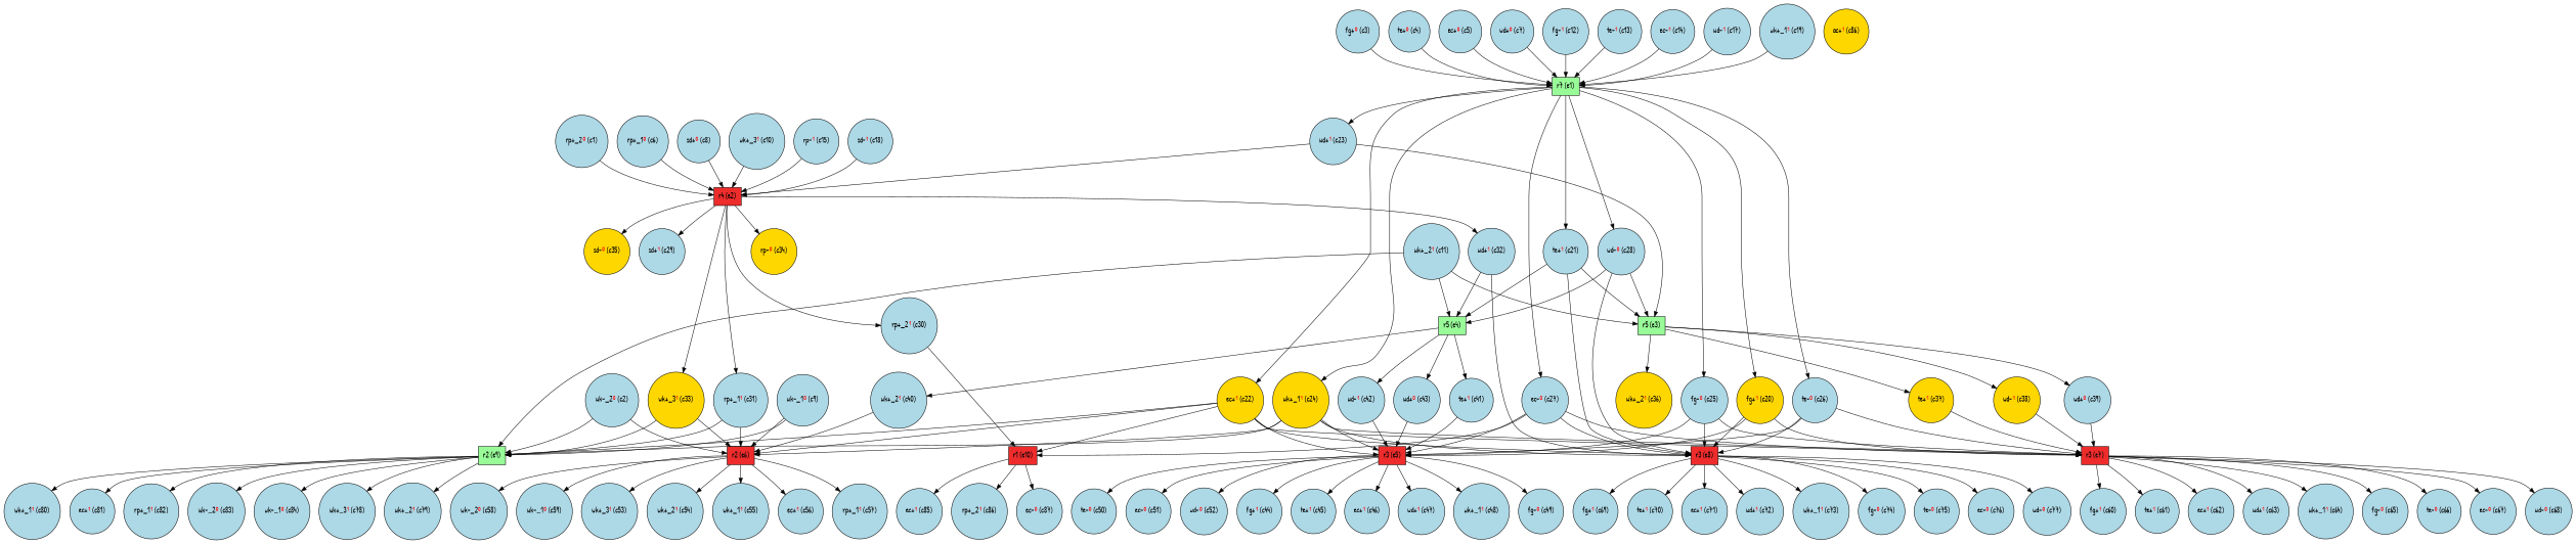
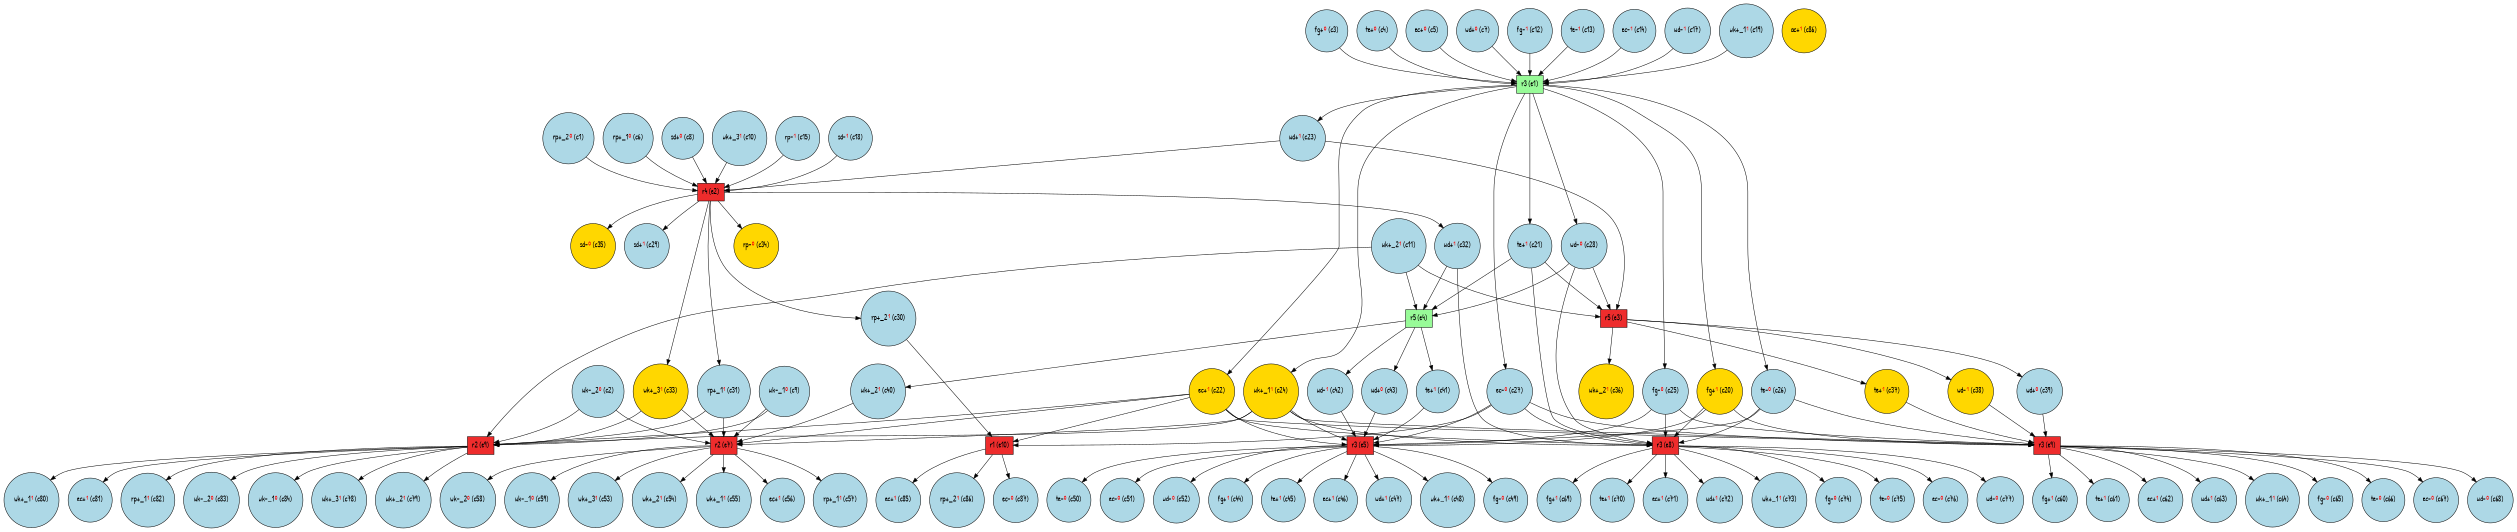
  digraph {
    fontname="Patrick Hand"
    node [fillcolor=lightblue fontname="Patrick Hand" shape=circle style=filled]
    edge [fontname="Patrick Hand"]
    n1 [label=<rp+_2<FONT COLOR="red"><SUP>0</SUP></FONT>&nbsp;(c1)>]
    n2 [fillcolor=firebrick2 label="r4 (e2)" shape=box]
    n3 [label=<sd+<FONT COLOR="red"><SUP>1</SUP></FONT>&nbsp;(c29)>]
    n4 [label=<rp+_2<FONT COLOR="red"><SUP>1</SUP></FONT>&nbsp;(c30)>]
    n5 [label=<rp+_1<FONT COLOR="red"><SUP>1</SUP></FONT>&nbsp;(c31)>]
    n6 [label=<wd+<FONT COLOR="red"><SUP>1</SUP></FONT>&nbsp;(c32)>]
    n7 [fillcolor=gold label=<wk+_3<FONT COLOR="red"><SUP>1</SUP></FONT>&nbsp;(c33)>]
    n8 [fillcolor=gold label=<rp-<FONT COLOR="red"><SUP>0</SUP></FONT>&nbsp;(c34)>]
    n9 [fillcolor=gold label=<sd-<FONT COLOR="red"><SUP>0</SUP></FONT>&nbsp;(c35)>]
    n10 [fillcolor=firebrick2 label="r1 (e10)" shape=box]
-   n11 [fillcolor=firebrick2 label="r2 (e6)" shape=box]
-   n12 [fillcolor=palegreen label="r2 (e9)" shape=box]
+   n11 [fillcolor=firebrick2 label="r2 (e7)" shape=box]
+   n12 [fillcolor=firebrick2 label="r2 (e9)" shape=box]
    n13 [fillcolor=palegreen label="r5 (e4)" shape=box]
    n14 [fillcolor=firebrick2 label="r3 (e8)" shape=box]
    n15 [label=<wk-_2<FONT COLOR="red"><SUP>0</SUP></FONT>&nbsp;(c2)>]
    n16 [label=<wk+_3<FONT COLOR="red"><SUP>1</SUP></FONT>&nbsp;(c53)>]
    n17 [label=<wk+_2<FONT COLOR="red"><SUP>1</SUP></FONT>&nbsp;(c54)>]
    n18 [label=<wk+_1<FONT COLOR="red"><SUP>1</SUP></FONT>&nbsp;(c55)>]
    n19 [label=<ec+<FONT COLOR="red"><SUP>1</SUP></FONT>&nbsp;(c56)>]
    n20 [label=<rp+_1<FONT COLOR="red"><SUP>1</SUP></FONT>&nbsp;(c57)>]
    n21 [label=<wk-_2<FONT COLOR="red"><SUP>0</SUP></FONT>&nbsp;(c58)>]
    n22 [label=<wk-_1<FONT COLOR="red"><SUP>0</SUP></FONT>&nbsp;(c59)>]
    n23 [label=<wk+_3<FONT COLOR="red"><SUP>1</SUP></FONT>&nbsp;(c78)>]
    n24 [label=<wk+_2<FONT COLOR="red"><SUP>1</SUP></FONT>&nbsp;(c79)>]
    n25 [label=<wk+_1<FONT COLOR="red"><SUP>1</SUP></FONT>&nbsp;(c80)>]
    n26 [label=<ec+<FONT COLOR="red"><SUP>1</SUP></FONT>&nbsp;(c81)>]
    n27 [label=<rp+_1<FONT COLOR="red"><SUP>1</SUP></FONT>&nbsp;(c82)>]
    n28 [label=<wk-_2<FONT COLOR="red"><SUP>0</SUP></FONT>&nbsp;(c83)>]
    n29 [label=<wk-_1<FONT COLOR="red"><SUP>0</SUP></FONT>&nbsp;(c84)>]
    n30 [label=<fg+<FONT COLOR="red"><SUP>0</SUP></FONT>&nbsp;(c3)>]
-   n31 [fillcolor=palegreen label="r7 (e1)" shape=box]
+   n31 [fillcolor=palegreen label="r3 (e1)" shape=box]
    n32 [fillcolor=gold label=<fg+<FONT COLOR="red"><SUP>1</SUP></FONT>&nbsp;(c20)>]
    n33 [label=<te+<FONT COLOR="red"><SUP>1</SUP></FONT>&nbsp;(c21)>]
    n34 [fillcolor=gold label=<ec+<FONT COLOR="red"><SUP>1</SUP></FONT>&nbsp;(c22)>]
    n35 [label=<wd+<FONT COLOR="red"><SUP>1</SUP></FONT>&nbsp;(c23)>]
    n36 [fillcolor=gold label=<wk+_1<FONT COLOR="red"><SUP>1</SUP></FONT>&nbsp;(c24)>]
    n37 [label=<fg-<FONT COLOR="red"><SUP>0</SUP></FONT>&nbsp;(c25)>]
    n38 [label=<te-<FONT COLOR="red"><SUP>0</SUP></FONT>&nbsp;(c26)>]
    n39 [label=<ec-<FONT COLOR="red"><SUP>0</SUP></FONT>&nbsp;(c27)>]
    n40 [label=<wd-<FONT COLOR="red"><SUP>0</SUP></FONT>&nbsp;(c28)>]
    n41 [fillcolor=firebrick2 label="r3 (e5)" shape=box]
-   n42 [fillcolor=firebrick2 label="r3 (e7)" shape=box]
-   n43 [fillcolor=palegreen label="r5 (e3)" shape=box]
+   n42 [fillcolor=firebrick2 label="r3 (e9)" shape=box]
+   n43 [fillcolor=firebrick2 label="r5 (e3)" shape=box]
    n44 [label=<te+<FONT COLOR="red"><SUP>0</SUP></FONT>&nbsp;(c4)>]
    n45 [label=<ec+<FONT COLOR="red"><SUP>0</SUP></FONT>&nbsp;(c5)>]
    n46 [label=<rp+_1<FONT COLOR="red"><SUP>0</SUP></FONT>&nbsp;(c6)>]
    n47 [label=<wd+<FONT COLOR="red"><SUP>0</SUP></FONT>&nbsp;(c7)>]
    n48 [label=<sd+<FONT COLOR="red"><SUP>0</SUP></FONT>&nbsp;(c8)>]
    n49 [label=<wk-_1<FONT COLOR="red"><SUP>0</SUP></FONT>&nbsp;(c9)>]
    n50 [label=<wk+_3<FONT COLOR="red"><SUP>1</SUP></FONT>&nbsp;(c10)>]
    n51 [label=<wk+_2<FONT COLOR="red"><SUP>1</SUP></FONT>&nbsp;(c11)>]
    n52 [label=<wk+_2<FONT COLOR="red"><SUP>1</SUP></FONT>&nbsp;(c40)>]
    n53 [label=<te+<FONT COLOR="red"><SUP>1</SUP></FONT>&nbsp;(c41)>]
    n54 [label=<wd-<FONT COLOR="red"><SUP>1</SUP></FONT>&nbsp;(c42)>]
    n55 [label=<wd+<FONT COLOR="red"><SUP>0</SUP></FONT>&nbsp;(c43)>]
    n56 [fillcolor=gold label=<wk+_2<FONT COLOR="red"><SUP>1</SUP></FONT>&nbsp;(c36)>]
    n57 [fillcolor=gold label=<te+<FONT COLOR="red"><SUP>1</SUP></FONT>&nbsp;(c37)>]
    n58 [fillcolor=gold label=<wd-<FONT COLOR="red"><SUP>1</SUP></FONT>&nbsp;(c38)>]
    n59 [label=<wd+<FONT COLOR="red"><SUP>0</SUP></FONT>&nbsp;(c39)>]
    n60 [label=<fg-<FONT COLOR="red"><SUP>1</SUP></FONT>&nbsp;(c12)>]
    n61 [label=<te-<FONT COLOR="red"><SUP>1</SUP></FONT>&nbsp;(c13)>]
    n62 [label=<ec-<FONT COLOR="red"><SUP>1</SUP></FONT>&nbsp;(c14)>]
    n63 [label=<rp-<FONT COLOR="red"><SUP>1</SUP></FONT>&nbsp;(c15)>]
    n64 [label=<wd-<FONT COLOR="red"><SUP>1</SUP></FONT>&nbsp;(c17)>]
    n65 [label=<sd-<FONT COLOR="red"><SUP>1</SUP></FONT>&nbsp;(c18)>]
    n66 [label=<wk+_1<FONT COLOR="red"><SUP>1</SUP></FONT>&nbsp;(c19)>]
    n67 [label=<fg+<FONT COLOR="red"><SUP>1</SUP></FONT>&nbsp;(c44)>]
    n68 [label=<te+<FONT COLOR="red"><SUP>1</SUP></FONT>&nbsp;(c45)>]
    n69 [label=<ec+<FONT COLOR="red"><SUP>1</SUP></FONT>&nbsp;(c46)>]
    n70 [label=<wd+<FONT COLOR="red"><SUP>1</SUP></FONT>&nbsp;(c47)>]
    n71 [label=<wk+_1<FONT COLOR="red"><SUP>1</SUP></FONT>&nbsp;(c48)>]
    n72 [label=<fg-<FONT COLOR="red"><SUP>0</SUP></FONT>&nbsp;(c49)>]
    n73 [label=<te-<FONT COLOR="red"><SUP>0</SUP></FONT>&nbsp;(c50)>]
    n74 [label=<ec-<FONT COLOR="red"><SUP>0</SUP></FONT>&nbsp;(c51)>]
    n75 [label=<wd-<FONT COLOR="red"><SUP>0</SUP></FONT>&nbsp;(c52)>]
    n76 [label=<fg+<FONT COLOR="red"><SUP>1</SUP></FONT>&nbsp;(c60)>]
    n77 [label=<te+<FONT COLOR="red"><SUP>1</SUP></FONT>&nbsp;(c61)>]
    n78 [label=<ec+<FONT COLOR="red"><SUP>1</SUP></FONT>&nbsp;(c62)>]
    n79 [label=<wd+<FONT COLOR="red"><SUP>1</SUP></FONT>&nbsp;(c63)>]
    n80 [label=<wk+_1<FONT COLOR="red"><SUP>1</SUP></FONT>&nbsp;(c64)>]
    n81 [label=<fg-<FONT COLOR="red"><SUP>0</SUP></FONT>&nbsp;(c65)>]
    n82 [label=<te-<FONT COLOR="red"><SUP>0</SUP></FONT>&nbsp;(c66)>]
    n83 [label=<ec-<FONT COLOR="red"><SUP>0</SUP></FONT>&nbsp;(c67)>]
    n84 [label=<wd-<FONT COLOR="red"><SUP>0</SUP></FONT>&nbsp;(c68)>]
    n85 [label=<fg+<FONT COLOR="red"><SUP>1</SUP></FONT>&nbsp;(c69)>]
    n86 [label=<te+<FONT COLOR="red"><SUP>1</SUP></FONT>&nbsp;(c70)>]
    n87 [label=<ec+<FONT COLOR="red"><SUP>1</SUP></FONT>&nbsp;(c71)>]
    n88 [label=<wd+<FONT COLOR="red"><SUP>1</SUP></FONT>&nbsp;(c72)>]
    n89 [label=<wk+_1<FONT COLOR="red"><SUP>1</SUP></FONT>&nbsp;(c73)>]
    n90 [label=<fg-<FONT COLOR="red"><SUP>0</SUP></FONT>&nbsp;(c74)>]
    n91 [label=<te-<FONT COLOR="red"><SUP>0</SUP></FONT>&nbsp;(c75)>]
    n92 [label=<ec-<FONT COLOR="red"><SUP>0</SUP></FONT>&nbsp;(c76)>]
    n93 [label=<wd-<FONT COLOR="red"><SUP>0</SUP></FONT>&nbsp;(c77)>]
    n94 [label=<ec+<FONT COLOR="red"><SUP>1</SUP></FONT>&nbsp;(c85)>]
    n95 [label=<rp+_2<FONT COLOR="red"><SUP>1</SUP></FONT>&nbsp;(c86)>]
    n96 [label=<ec-<FONT COLOR="red"><SUP>0</SUP></FONT>&nbsp;(c87)>]
    n97 [fillcolor=gold label=<ac+<FONT COLOR="red"><SUP>1</SUP></FONT>&nbsp;(c86)>]
    n1 -> n2
    n2 -> n3
    n2 -> n4
    n2 -> n5
    n2 -> n6
    n2 -> n7
    n2 -> n8
    n2 -> n9
    n4 -> n10
    n5 -> n11
    n5 -> n12
    n6 -> n13
    n6 -> n14
    n7 -> n11
    n7 -> n12
    n10 -> n94
    n10 -> n95
    n10 -> n96
    n11 -> n16
    n11 -> n17
    n11 -> n18
    n11 -> n19
    n11 -> n20
    n11 -> n21
    n11 -> n22
    n12 -> n23
    n12 -> n24
    n12 -> n25
    n12 -> n26
    n12 -> n27
    n12 -> n28
    n12 -> n29
    n13 -> n52
    n13 -> n53
    n13 -> n54
    n13 -> n55
    n14 -> n85
    n14 -> n86
    n14 -> n87
    n14 -> n88
    n14 -> n89
    n14 -> n90
    n14 -> n91
    n14 -> n92
    n14 -> n93
    n15 -> n11
    n15 -> n12
    n30 -> n31
    n31 -> n32
    n31 -> n33
    n31 -> n34
    n31 -> n35
    n31 -> n36
    n31 -> n37
    n31 -> n38
    n31 -> n39
    n31 -> n40
    n32 -> n14
    n32 -> n41
    n32 -> n42
    n33 -> n13
    n33 -> n14
    n33 -> n43
    n34 -> n10
    n34 -> n11
    n34 -> n12
    n34 -> n14
    n34 -> n41
    n34 -> n42
    n35 -> n2
    n35 -> n43
    n36 -> n11
    n36 -> n12
    n36 -> n14
    n36 -> n41
    n36 -> n42
    n37 -> n14
    n37 -> n41
    n37 -> n42
    n38 -> n14
    n38 -> n41
    n38 -> n42
    n39 -> n10
    n39 -> n14
    n39 -> n41
    n39 -> n42
    n40 -> n13
    n40 -> n14
    n40 -> n43
    n41 -> n67
    n41 -> n68
    n41 -> n69
    n41 -> n70
    n41 -> n71
    n41 -> n72
    n41 -> n73
    n41 -> n74
    n41 -> n75
    n42 -> n76
    n42 -> n77
    n42 -> n78
    n42 -> n79
    n42 -> n80
    n42 -> n81
    n42 -> n82
    n42 -> n83
    n42 -> n84
    n43 -> n56
    n43 -> n57
    n43 -> n58
    n43 -> n59
    n44 -> n31
    n45 -> n31
    n46 -> n2
    n47 -> n31
    n48 -> n2
    n49 -> n11
    n49 -> n12
    n50 -> n2
    n51 -> n12
    n51 -> n13
    n51 -> n43
    n52 -> n11
    n53 -> n41
    n54 -> n41
    n55 -> n41
    n57 -> n42
    n58 -> n42
    n59 -> n42
    n60 -> n31
    n61 -> n31
    n62 -> n31
    n63 -> n2
    n64 -> n31
    n65 -> n2
    n66 -> n31
  }
